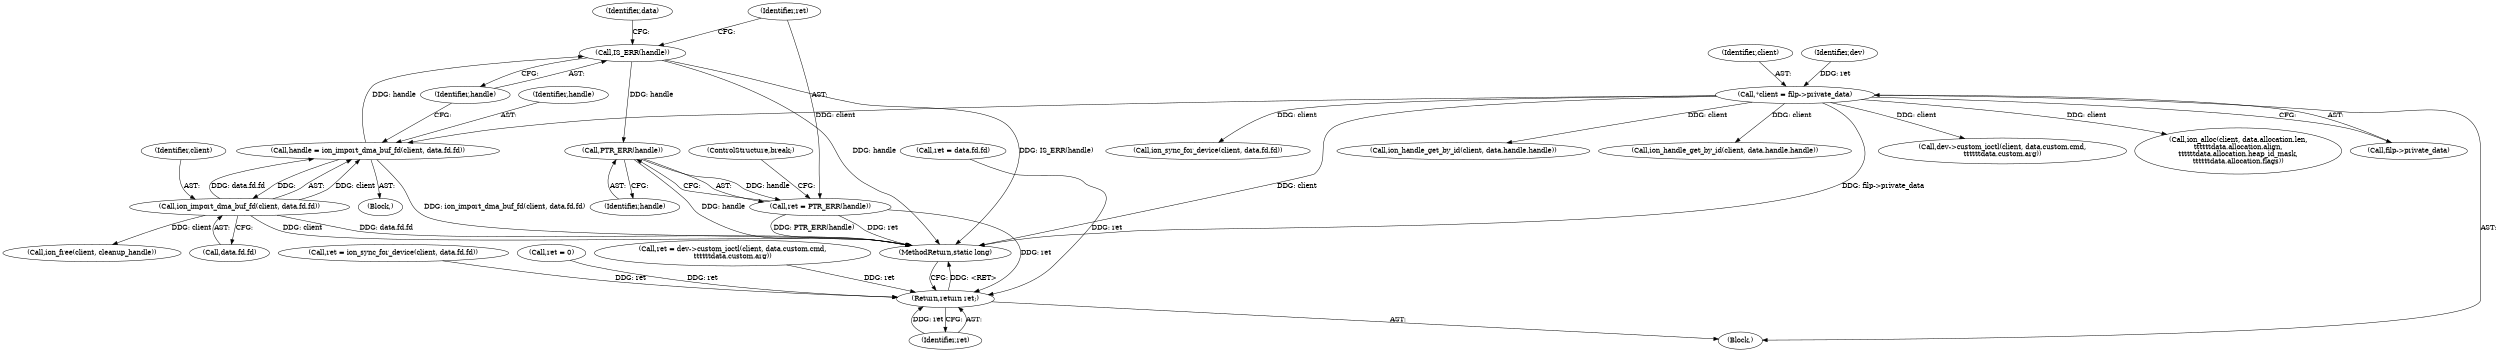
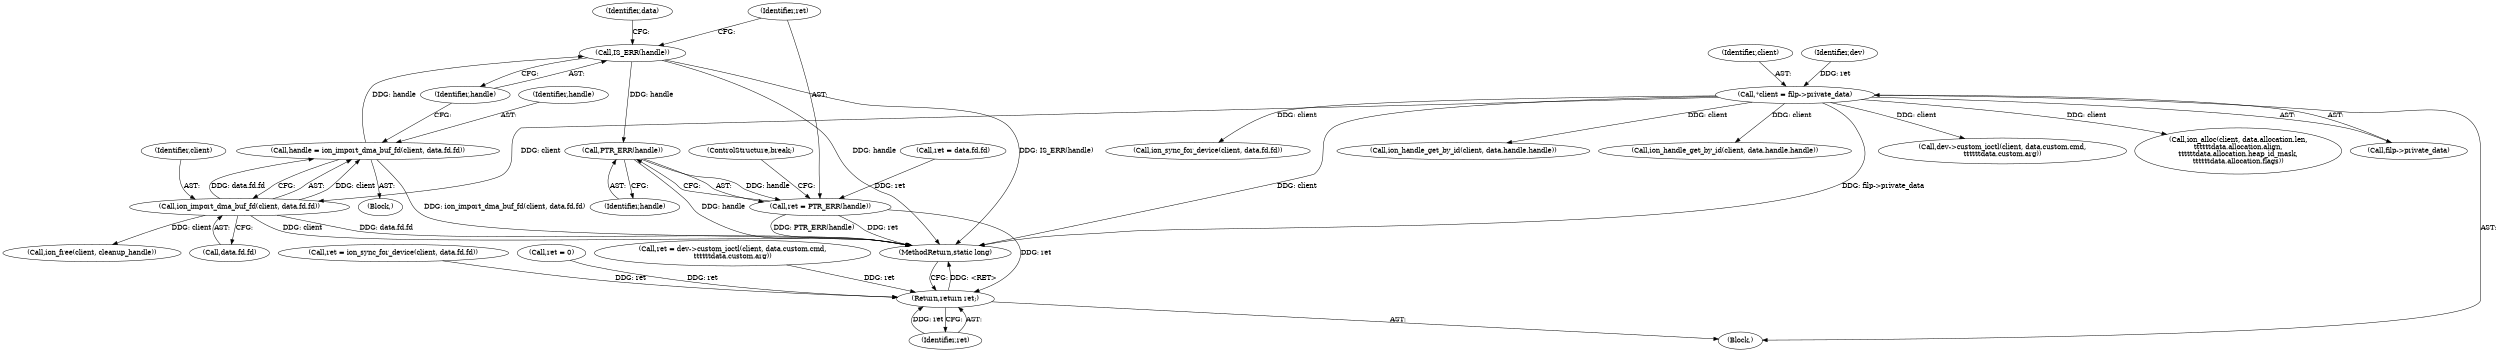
  digraph {
    n1 [label="(Call,IS_ERR(handle))"]
    n2 [label="(Call,PTR_ERR(handle))"]
    n3 [label="(MethodReturn,static long)"]
    n4 [label="(Identifier,handle)"]
    n5 [label="(Call,ret = PTR_ERR(handle))"]
    n6 [label="(Identifier,handle)"]
    n7 [label="(Return,return ret;)"]
    n8 [label="(Call,handle = ion_import_dma_buf_fd(client, data.fd.fd))"]
    n9 [label="(Call,ion_import_dma_buf_fd(client, data.fd.fd))"]
    n10 [label="(Block,)"]
    n11 [label="(Call,data.fd.fd)"]
    n12 [label="(Call,ion_free(client, cleanup_handle))"]
    n13 [label="(Call,*client = filp->private_data)"]
    n14 [label="(Call,ion_handle_get_by_id(client, data.handle.handle))"]
    n15 [label="(Call,ion_handle_get_by_id(client, data.handle.handle))"]
    n16 [label="(Block,)"]
    n17 [label="(Call,dev->custom_ioctl(client, data.custom.cmd,\n\t\t\t\t\t\tdata.custom.arg))"]
    n18 [label="(Call,ion_alloc(client, data.allocation.len,\n\t\t\t\t\t\tdata.allocation.align,\n\t\t\t\t\t\tdata.allocation.heap_id_mask,\n\t\t\t\t\t\tdata.allocation.flags))"]
    n19 [label="(Call,filp->private_data)"]
    n20 [label="(Call,ion_sync_for_device(client, data.fd.fd))"]
    n21 [label="(Identifier,ret)"]
    n22 [label="(Identifier,ret)"]
    n23 [label="(Call,ret = data.fd.fd)"]
    n24 [label="(Identifier,dev)"]
    n25 [label="(Identifier,data)"]
    n26 [label="(Call,ret = ion_sync_for_device(client, data.fd.fd))"]
    n27 [label="(Identifier,client)"]
    n28 [label="(Call,ret = 0)"]
    n29 [label="(ControlStructure,break;)"]
    n30 [label="(Identifier,client)"]
    n31 [label="(Call,ret = dev->custom_ioctl(client, data.custom.cmd,\n\t\t\t\t\t\tdata.custom.arg))"]
    n32 [label="(Identifier,handle)"]
    n1 -> n2 [label="DDG: handle"]
    n1 -> n3 [label="DDG: handle"]
    n1 -> n3 [label="DDG: IS_ERR(handle)"]
    n1 -> n4 [label="CFG: "]
    n2 -> n3 [label="DDG: handle"]
    n2 -> n5 [label="AST: "]
    n2 -> n5 [label="DDG: handle"]
    n2 -> n6 [label="CFG: "]
    n3 -> n7 [label="CFG: "]
    n4 -> n1 [label="AST: "]
    n4 -> n8 [label="CFG: "]
    n5 -> n2 [label="CFG: "]
    n5 -> n3 [label="DDG: ret"]
    n5 -> n3 [label="DDG: PTR_ERR(handle)"]
    n5 -> n7 [label="DDG: ret"]
    n6 -> n2 [label="AST: "]
    n7 -> n3 [label="DDG: <RET>"]
    n7 -> n16 [label="AST: "]
    n7 -> n21 [label="CFG: "]
    n8 -> n1 [label="DDG: handle"]
    n8 -> n3 [label="DDG: ion_import_dma_buf_fd(client, data.fd.fd)"]
-   n8 -> n9 [label="DDG: "]
+   n8 -> n9 [label="CFG: "]
    n8 -> n10 [label="AST: "]
    n9 -> n3 [label="DDG: data.fd.fd"]
    n9 -> n3 [label="DDG: client"]
    n9 -> n8 [label="AST: "]
    n9 -> n8 [label="DDG: client"]
    n9 -> n8 [label="DDG: data.fd.fd"]
    n9 -> n11 [label="CFG: "]
    n9 -> n12 [label="DDG: client"]
    n11 -> n9 [label="AST: "]
    n13 -> n3 [label="DDG: filp->private_data"]
    n13 -> n3 [label="DDG: client"]
-   n13 -> n8 [label="DDG: client"]
+   n13 -> n9 [label="DDG: client"]
    n13 -> n14 [label="DDG: client"]
    n13 -> n15 [label="DDG: client"]
    n13 -> n16 [label="AST: "]
    n13 -> n17 [label="DDG: client"]
    n13 -> n18 [label="DDG: client"]
-   n13 -> n19 [label="CFG: "]
+   n13 -> n19 [label="AST: "]
    n13 -> n20 [label="DDG: client"]
    n19 -> n13 [label="AST: "]
    n21 -> n7 [label="AST: "]
    n21 -> n7 [label="DDG: ret"]
    n22 -> n1 [label="CFG: "]
    n22 -> n5 [label="AST: "]
-   n23 -> n7 [label="DDG: ret"]
+   n23 -> n5 [label="DDG: ret"]
    n24 -> n13 [label="DDG: ret"]
    n25 -> n1 [label="CFG: "]
    n26 -> n7 [label="DDG: ret"]
    n27 -> n9 [label="AST: "]
    n28 -> n7 [label="DDG: ret"]
    n29 -> n5 [label="CFG: "]
    n30 -> n13 [label="AST: "]
    n31 -> n7 [label="DDG: ret"]
    n32 -> n8 [label="AST: "]
  }
